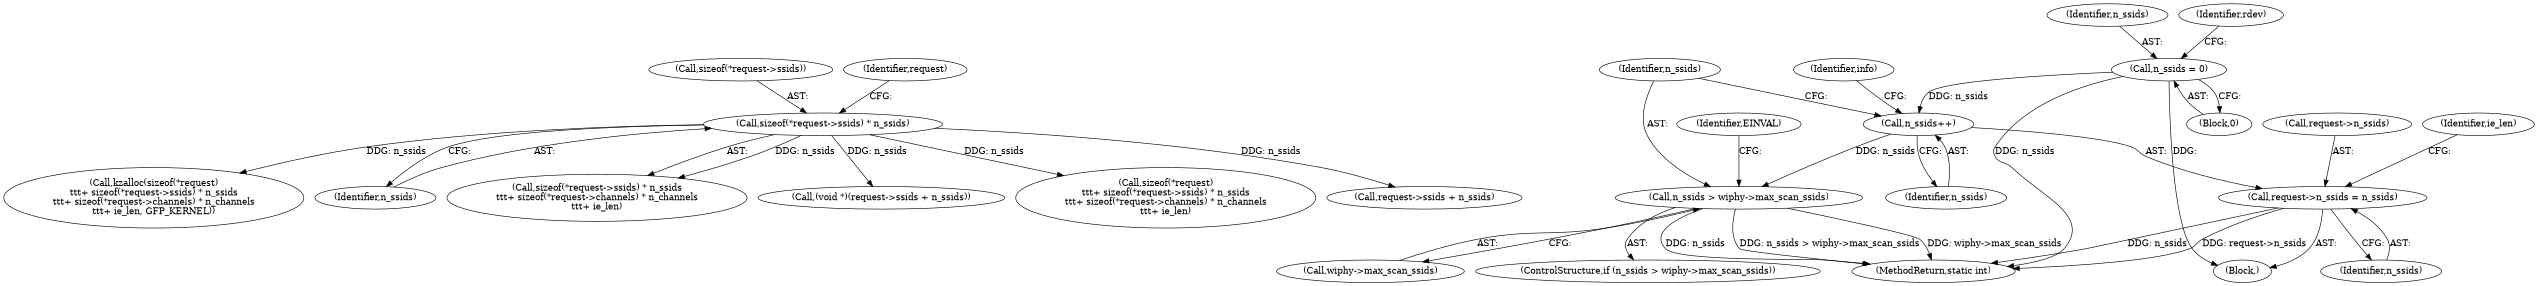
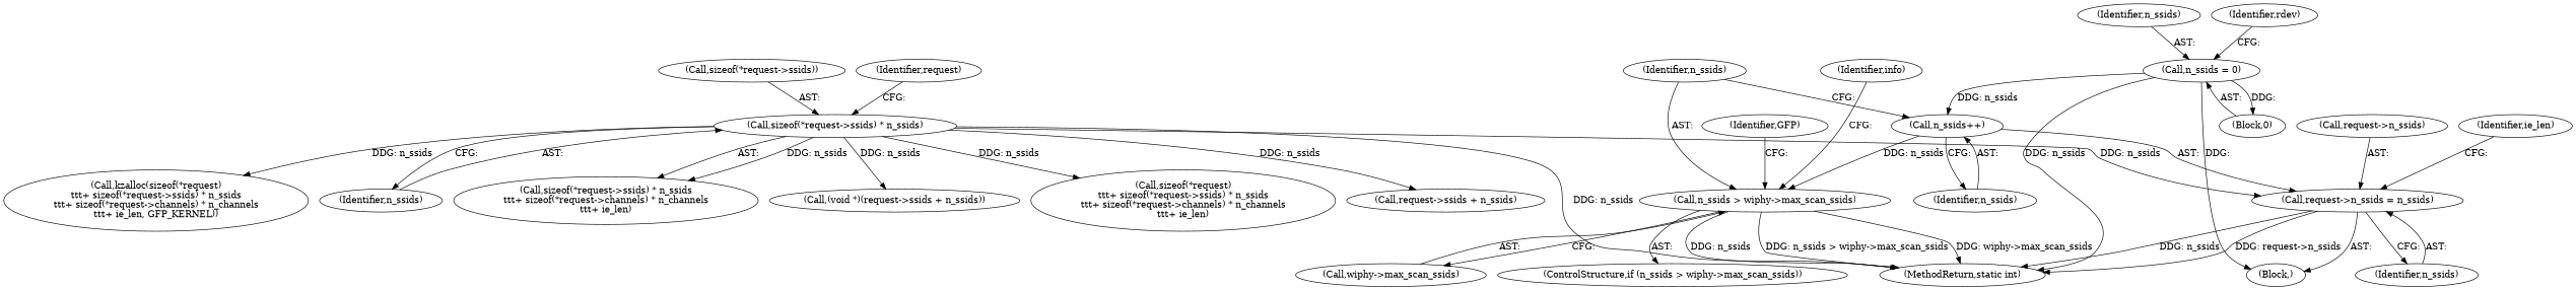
  digraph {
    n1 [label="(Call,request->n_ssids = n_ssids)"]
    n2 [label="(Identifier,n_ssids)"]
    n3 [label="(Block,)"]
    n4 [label="(MethodReturn,static int)"]
    n5 [label="(Call,sizeof(*request->ssids) * n_ssids)"]
    n6 [label="(Call,kzalloc(sizeof(*request)\n\t\t\t+ sizeof(*request->ssids) * n_ssids\n\t\t\t+ sizeof(*request->channels) * n_channels\n\t\t\t+ ie_len, GFP_KERNEL))"]
    n7 [label="(Identifier,n_ssids)"]
    n8 [label="(Call,sizeof(*request->ssids) * n_ssids\n\t\t\t+ sizeof(*request->channels) * n_channels\n\t\t\t+ ie_len)"]
    n9 [label="(Call,(void *)(request->ssids + n_ssids))"]
    n10 [label="(Call,sizeof(*request)\n\t\t\t+ sizeof(*request->ssids) * n_ssids\n\t\t\t+ sizeof(*request->channels) * n_channels\n\t\t\t+ ie_len)"]
    n11 [label="(Call,request->ssids + n_ssids)"]
    n12 [label="(Call,n_ssids > wiphy->max_scan_ssids)"]
    n13 [label="(Call,wiphy->max_scan_ssids)"]
    n14 [label="(ControlStructure,if (n_ssids > wiphy->max_scan_ssids))"]
    n15 [label="(Call,n_ssids++)"]
    n16 [label="(Identifier,n_ssids)"]
    n17 [label="(Call,n_ssids = 0)"]
    n18 [label="(Block,0)"]
    n19 [label="(Identifier,n_ssids)"]
    n20 [label="(Identifier,request)"]
    n21 [label="(Call,sizeof(*request->ssids))"]
    n22 [label="(Identifier,info)"]
-   n23 [label="(Identifier,EINVAL)"]
+   n23 [label="(Identifier,GFP)"]
    n24 [label="(Call,request->n_ssids)"]
    n25 [label="(Identifier,n_ssids)"]
    n26 [label="(Identifier,rdev)"]
    n27 [label="(Identifier,ie_len)"]
    n1 -> n2 [label="CFG: "]
    n1 -> n3 [label="AST: "]
    n1 -> n4 [label="DDG: n_ssids"]
    n1 -> n4 [label="DDG: request->n_ssids"]
    n2 -> n1 [label="AST: "]
+   n5 -> n1 [label="DDG: n_ssids"]
+   n5 -> n4 [label="DDG: n_ssids"]
    n5 -> n6 [label="DDG: n_ssids"]
    n5 -> n7 [label="CFG: "]
    n5 -> n8 [label="AST: "]
    n5 -> n8 [label="DDG: n_ssids"]
    n5 -> n9 [label="DDG: n_ssids"]
    n5 -> n10 [label="DDG: n_ssids"]
    n5 -> n11 [label="DDG: n_ssids"]
    n7 -> n5 [label="AST: "]
    n12 -> n4 [label="DDG: n_ssids"]
    n12 -> n4 [label="DDG: n_ssids > wiphy->max_scan_ssids"]
    n12 -> n4 [label="DDG: wiphy->max_scan_ssids"]
    n12 -> n13 [label="CFG: "]
    n12 -> n14 [label="AST: "]
    n13 -> n12 [label="AST: "]
    n15 -> n1 [label="AST: "]
    n15 -> n12 [label="DDG: n_ssids"]
    n15 -> n16 [label="CFG: "]
    n16 -> n15 [label="AST: "]
    n17 -> n3 [label="DDG: "]
    n17 -> n4 [label="DDG: n_ssids"]
    n17 -> n15 [label="DDG: n_ssids"]
-   n17 -> n18 [label="CFG: "]
+   n17 -> n18 [label="DDG: "]
    n18 -> n17 [label="AST: "]
    n19 -> n12 [label="AST: "]
    n19 -> n15 [label="CFG: "]
    n20 -> n5 [label="CFG: "]
    n21 -> n5 [label="AST: "]
-   n22 -> n15 [label="CFG: "]
+   n22 -> n12 [label="CFG: "]
    n23 -> n12 [label="CFG: "]
    n24 -> n1 [label="AST: "]
    n25 -> n17 [label="AST: "]
    n26 -> n17 [label="CFG: "]
    n27 -> n1 [label="CFG: "]
  }
